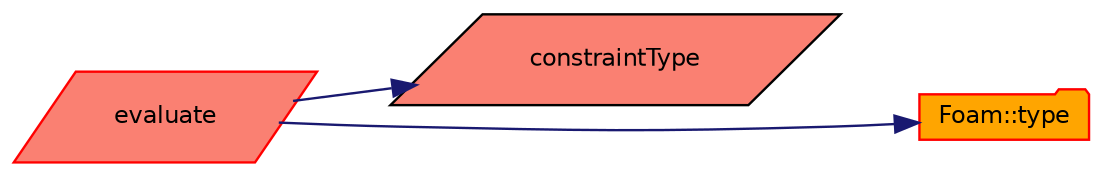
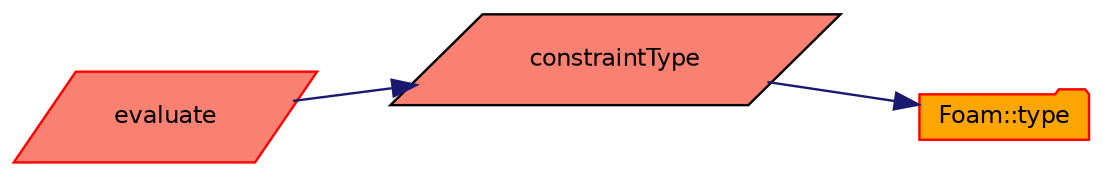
  digraph {
    rankdir=LR
    node [color=red fillcolor=salmon fontname=Helvetica fontsize=10 shape=parallelogram style=filled]
    edge [color=midnightblue fontname=Helvetica fontsize=10 labelfontname=Helvetica labelfontsize=10 style=solid]
    n1 [color=black fontcolor=black height=0.2 label=constraintType width=0.4]
    n2 [fillcolor=orange height=0.2 label="Foam::type" shape=folder width=0.4]
    n3 [height=0.2 label=evaluate width=0.4]
-   n3 -> n2
+   n1 -> n2
    n3 -> n1
  }
